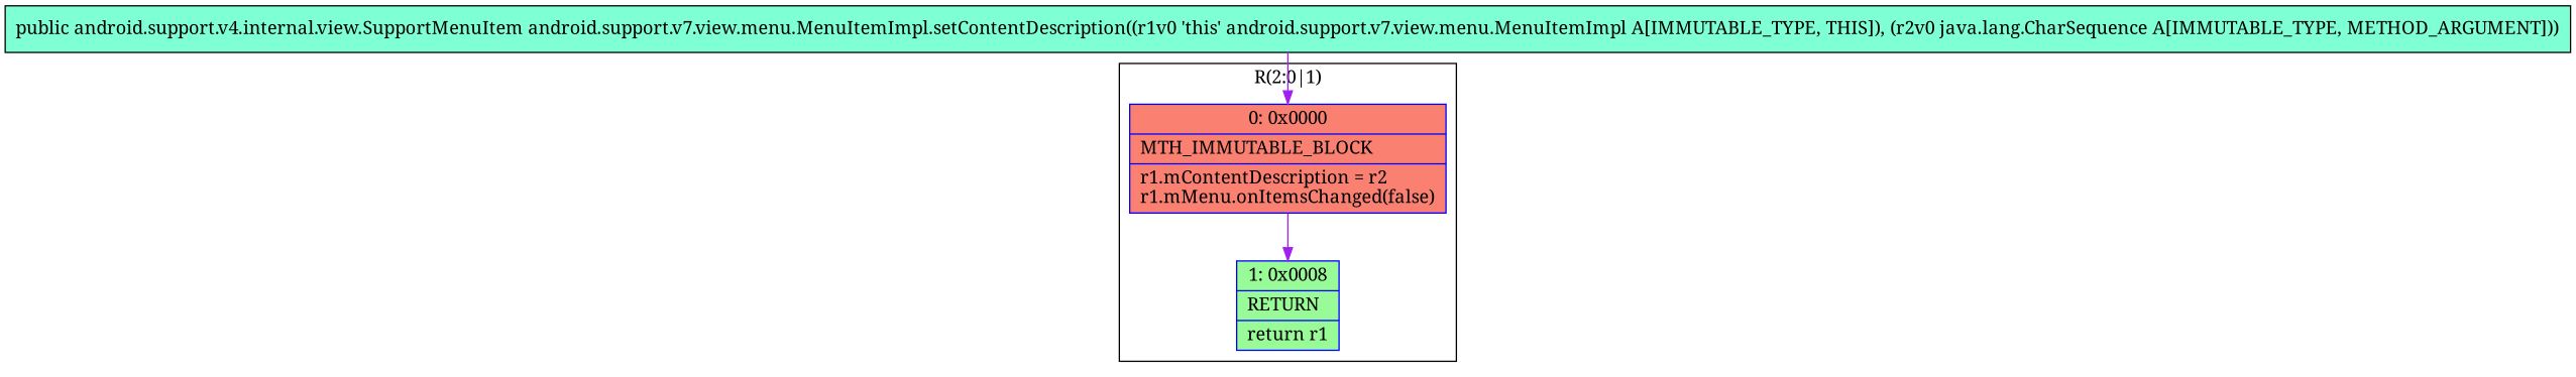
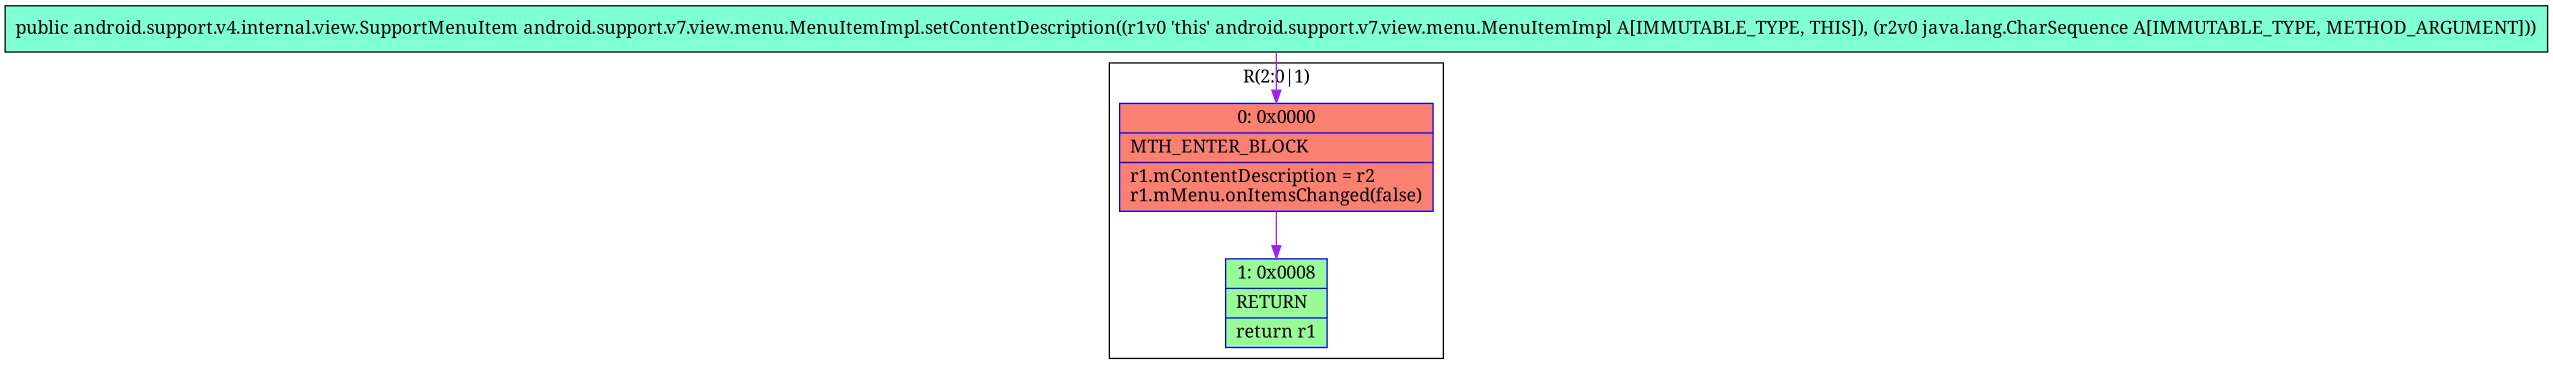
  digraph {
    fontname="Noto Serif"
    node [color=blue shape=record style=filled fontname="Noto Serif"]
    edge [color=purple fontname="Noto Serif"]
-   n1 [label="{0\:\ 0x0000|MTH_IMMUTABLE_BLOCK\l|r1.mContentDescription = r2\lr1.mMenu.onItemsChanged(false)\l}" fillcolor=salmon]
+   n1 [label="{0\:\ 0x0000|MTH_ENTER_BLOCK\l|r1.mContentDescription = r2\lr1.mMenu.onItemsChanged(false)\l}" fillcolor=salmon]
    n2 [label="{1\:\ 0x0008|RETURN\l|return r1\l}" fillcolor=palegreen]
    n3 [label="{public android.support.v4.internal.view.SupportMenuItem android.support.v7.view.menu.MenuItemImpl.setContentDescription((r1v0 'this' android.support.v7.view.menu.MenuItemImpl A[IMMUTABLE_TYPE, THIS]), (r2v0 java.lang.CharSequence A[IMMUTABLE_TYPE, METHOD_ARGUMENT])) }" fillcolor=aquamarine color=""]
    subgraph cluster_1 {
      label="R(2:0|1)"
      n1
      n2
    }
    n1 -> n2
    n3 -> n1
  }
